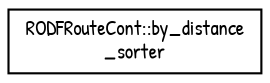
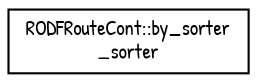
  digraph {
    rankdir=TB
    fontname="Patrick Hand"
-   n1 [color=black fillcolor=white fontname="Patrick Hand" fontsize=10 height=0.2 label="RODFRouteCont::by_distance\l_sorter" shape=record style=filled width=0.4]
+   n1 [color=black fillcolor=white fontname="Patrick Hand" fontsize=10 height=0.2 label="RODFRouteCont::by_sorter\l_sorter" shape=record style=filled width=0.4]
  }
